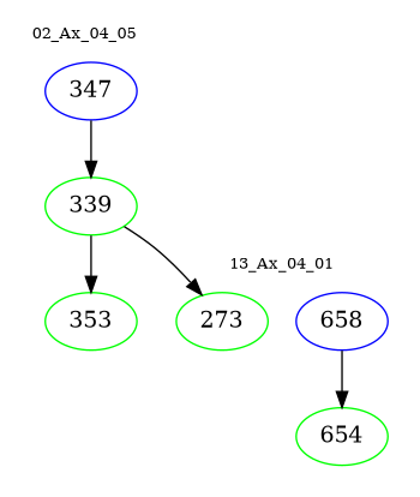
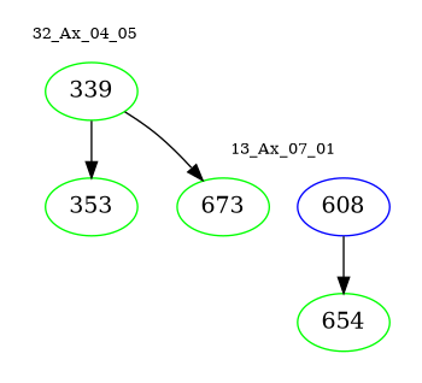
  digraph {
    node [color=green]
    edge [color=black]
-   n1 [color=blue label=658]
+   n1 [color=blue label=608]
    n2 [label=654]
-   n3 [label=273]
-   n4 [color=blue label=347]
+   n3 [label=673]
    n5 [label=339]
    n6 [label=353]
    subgraph cluster_1 {
      color=white
      fontsize=10
-     label="13_Ax_04_01"
+     label="13_Ax_07_01"
      n1
      n2
      n3
    }
    subgraph cluster_2 {
      color=white
      fontsize=10
-     label="02_Ax_04_05"
-     n4
+     label="32_Ax_04_05"
      n5
      n6
    }
    n1 -> n2
-   n4 -> n5
    n5 -> n3
    n5 -> n6
  }
